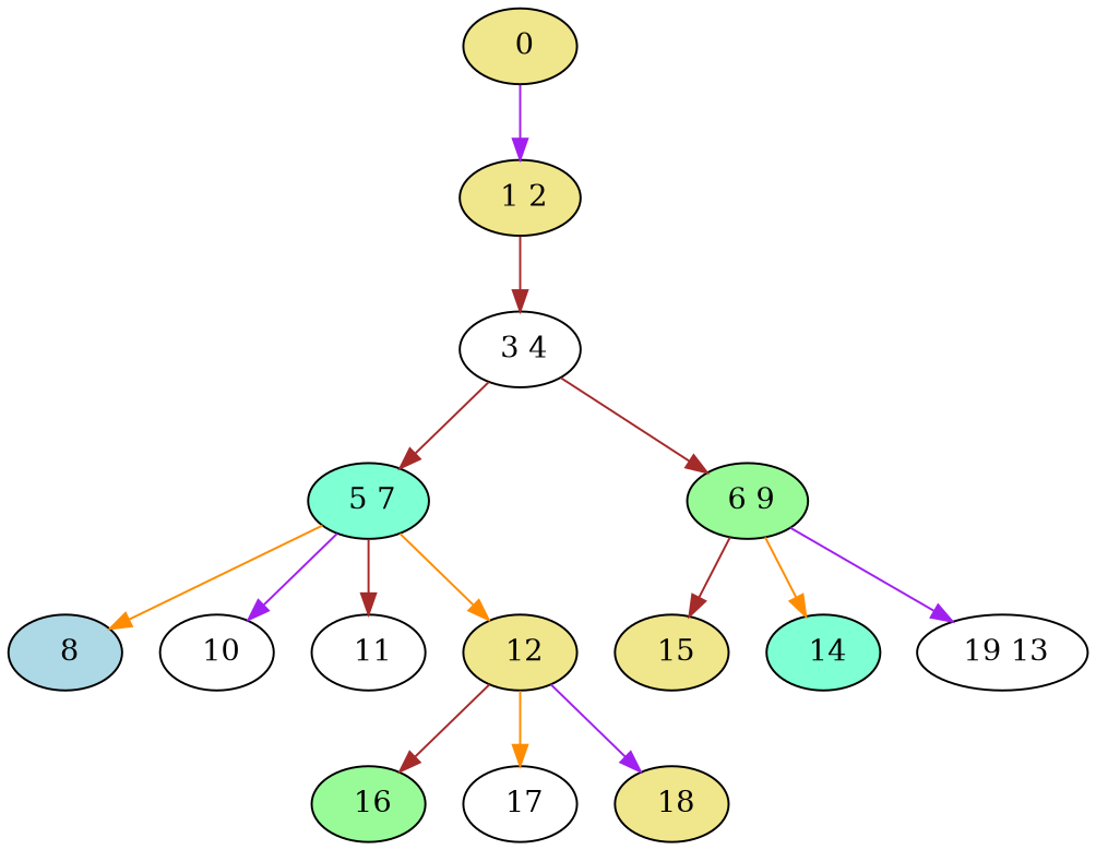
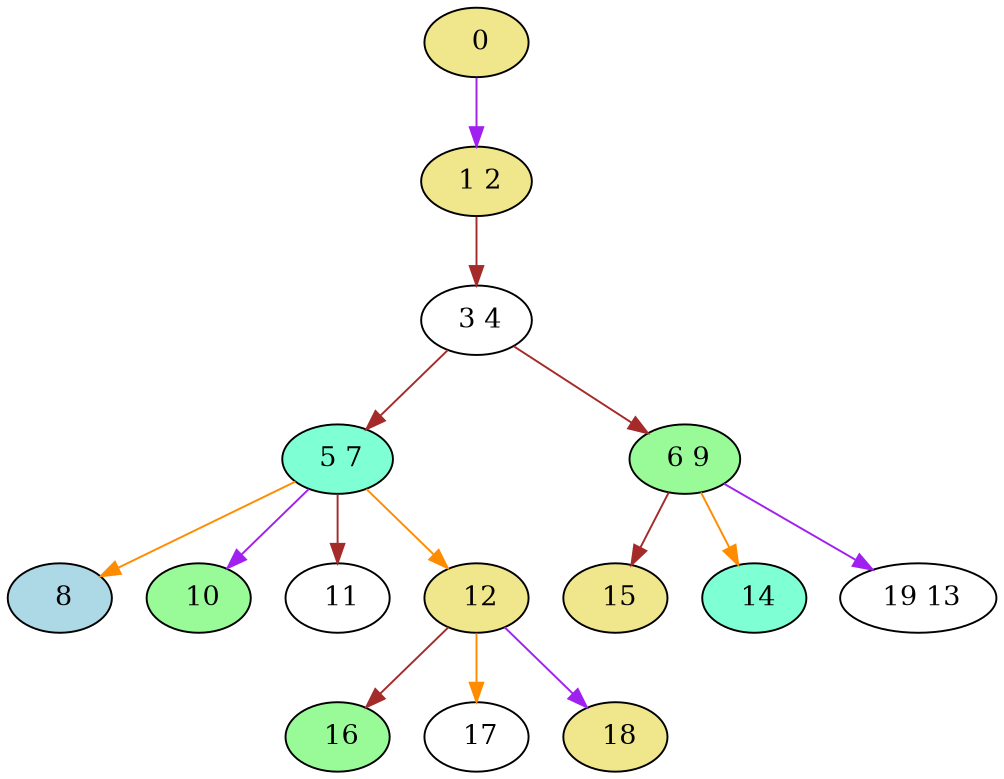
  digraph {
    node [fillcolor=khaki style=filled]
    edge [color=brown]
    " 5 7" [fillcolor=aquamarine]
    " 8" [fillcolor=lightblue]
-   " 10" [fillcolor=white]
+   " 10" [fillcolor=palegreen]
    " 11" [fillcolor=white]
    " 12"
    " 16" [fillcolor=palegreen]
    " 17" [fillcolor=white]
    " 18"
    " 6 9" [fillcolor=palegreen]
    " 15"
    " 14" [fillcolor=aquamarine]
    " 19 13" [fillcolor=white]
    " 3 4" [fillcolor=white]
    " 1 2"
    " 0"
    " 5 7" -> " 8" [color=darkorange]
    " 5 7" -> " 10" [color=purple]
    " 5 7" -> " 11"
    " 5 7" -> " 12" [color=darkorange]
    " 12" -> " 16"
    " 12" -> " 17" [color=darkorange]
    " 12" -> " 18" [color=purple]
    " 6 9" -> " 15"
    " 6 9" -> " 14" [color=darkorange]
    " 6 9" -> " 19 13" [color=purple]
    " 3 4" -> " 5 7"
    " 3 4" -> " 6 9"
    " 1 2" -> " 3 4"
    " 0" -> " 1 2" [color=purple]
  }
